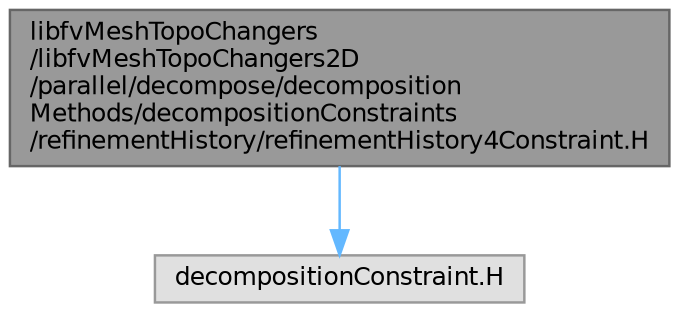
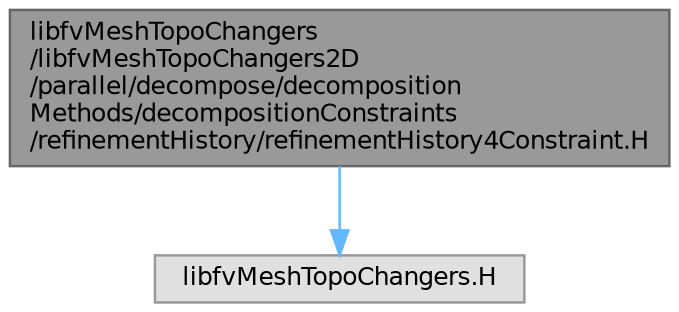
  digraph {
    node [fontname=Helvetica fontsize=10 shape=box style=filled]
    n1 [color=gray40 fillcolor=grey60 fontcolor=black height=0.2 label="libfvMeshTopoChangers\l/libfvMeshTopoChangers2D\l/parallel/decompose/decomposition\lMethods/decompositionConstraints\l/refinementHistory/refinementHistory4Constraint.H" width=0.4]
-   n2 [color=grey60 fillcolor="#E0E0E0" height=0.2 label="decompositionConstraint.H" width=0.4]
+   n2 [color=grey60 fillcolor="#E0E0E0" height=0.2 label="libfvMeshTopoChangers.H" width=0.4]
    n1 -> n2 [color=steelblue1 fontname=Helvetica fontsize=10 labelfontname=Helvetica labelfontsize=10 style=solid]
  }
